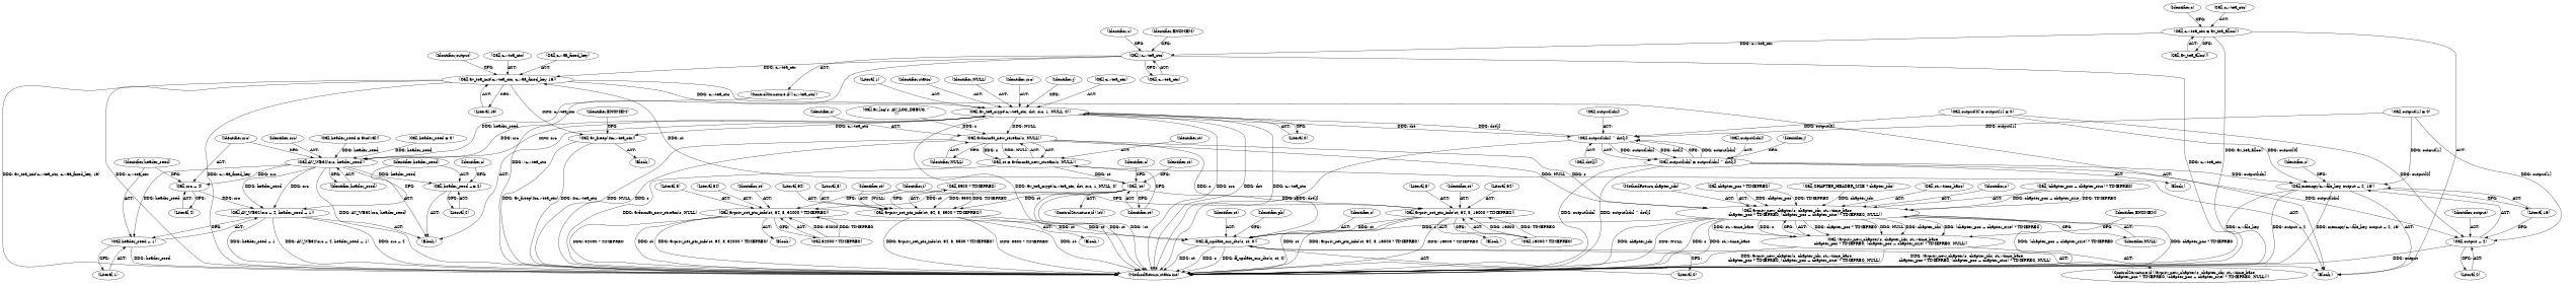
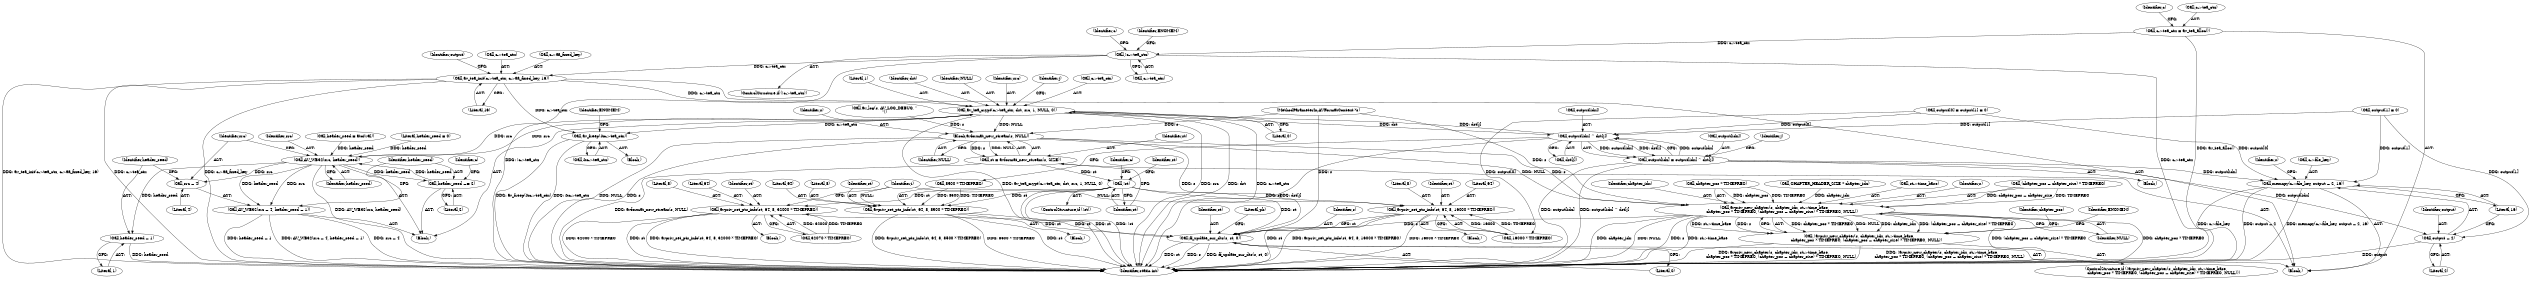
  digraph {
    n1 [label="(Call,av_tea_init(c->tea_ctx, c->aa_fixed_key, 16))"]
    n2 [label="(Call,av_tea_crypt(c->tea_ctx, dst, src, 1, NULL, 0))"]
    n3 [label="(Call,av_freep(&c->tea_ctx))"]
    n4 [label="(Literal,16)"]
-   n5 [label="(MethodReturn,static int)"]
+   n5 [label="(Identifier,static int)"]
    n6 [label="(Block,)"]
    n7 [label="(Call,AV_WB32(src, header_seed))"]
    n8 [label="(Call,output[idx] ^ dst[j])"]
-   n9 [label="(Call,avformat_new_stream(s, NULL))"]
+   n9 [label="(Block,avformat_new_stream(s, NULL))"]
    n10 [label="(Block,)"]
    n11 [label="(Literal,0)"]
    n12 [label="(Block,)"]
+   n13 [label="(Call,&c->tea_ctx)"]
    n14 [label="(Call,!c->tea_ctx)"]
    n15 [label="(ControlStructure,if (!c->tea_ctx))"]
    n16 [label="(Call,c->tea_ctx)"]
    n17 [label="(Call,c->tea_ctx = av_tea_alloc())"]
-   n18 [label="(Call,av_tea_alloc())"]
    n19 [label="(Call,AV_WB32(src + 4, header_seed + 1))"]
    n20 [label="(Call,src + 4)"]
    n21 [label="(Call,header_seed + 1)"]
    n22 [label="(Call,header_seed += 2)"]
    n23 [label="(Identifier,header_seed)"]
    n24 [label="(Call,output[idx] = output[idx] ^ dst[j])"]
    n25 [label="(Call,dst[j])"]
-   n26 [label="(Call,st = avformat_new_stream(s, NULL))"]
+   n26 [label="(Call,st = avformat_new_stream(s, SIZE))"]
    n27 [label="(Call,ff_update_cur_dts(s, st, 0))"]
    n28 [label="(Call,avpriv_new_chapter(s, chapter_idx, st->time_base,\n            chapter_pos * TIMEPREC, (chapter_pos + chapter_size) * TIMEPREC, NULL))"]
    n29 [label="(Identifier,NULL)"]
    n30 [label="(Literal,4)"]
    n31 [label="(Literal,1)"]
    n32 [label="(Literal,2)"]
    n33 [label="(Call,memcpy(c->file_key, output + 2, 16))"]
    n34 [label="(Call,output + 2)"]
    n35 [label="(Block,)"]
    n36 [label="(Literal,16)"]
    n37 [label="(Literal,2)"]
    n38 [label="(Call,!st)"]
    n39 [label="(Literal,0)"]
    n40 [label="(Call,!avpriv_new_chapter(s, chapter_idx, st->time_base,\n            chapter_pos * TIMEPREC, (chapter_pos + chapter_size) * TIMEPREC, NULL))"]
    n41 [label="(Identifier,NULL)"]
    n42 [label="(Call,avpriv_set_pts_info(st, 64, 8, 32000 * TIMEPREC))"]
    n43 [label="(Call,avpriv_set_pts_info(st, 64, 8, 8500 * TIMEPREC))"]
    n44 [label="(Call,avpriv_set_pts_info(st, 64, 8, 16000 * TIMEPREC))"]
    n45 [label="(ControlStructure,if (!st))"]
    n46 [label="(Identifier,st)"]
-   n47 [label="(Call,32000 * TIMEPREC)"]
+   n47 [label="(Call,32070 * TIMEPREC)"]
    n48 [label="(Block,)"]
    n49 [label="(Block,)"]
    n50 [label="(Call,8500 * TIMEPREC)"]
    n51 [label="(Call,16000 * TIMEPREC)"]
    n52 [label="(Block,)"]
    n53 [label="(ControlStructure,if (!avpriv_new_chapter(s, chapter_idx, st->time_base,\n            chapter_pos * TIMEPREC, (chapter_pos + chapter_size) * TIMEPREC, NULL)))"]
    n54 [label="(Literal,8)"]
    n55 [label="(Identifier,s)"]
    n56 [label="(Call,output[idx])"]
    n57 [label="(Call,(chapter_pos + chapter_size) * TIMEPREC)"]
-   n58 [label="(MethodReturn,chapter_idx)"]
+   n58 [label="(Identifier,chapter_idx)"]
    n59 [label="(Identifier,src)"]
+   n60 [label="(MethodParameterIn,AVFormatContext *s)"]
    n61 [label="(Call,chapter_pos * TIMEPREC)"]
    n62 [label="(Identifier,src)"]
    n63 [label="(Identifier,output)"]
    n64 [label="(Identifier,c)"]
    n65 [label="(Identifier,s)"]
    n66 [label="(Identifier,output)"]
+   n67 [label="(Call,c->file_key)"]
    n68 [label="(Literal,64)"]
    n69 [label="(Identifier,st)"]
    n70 [label="(Call,output[idx])"]
    n71 [label="(Identifier,c)"]
    n72 [label="(Identifier,st)"]
    n73 [label="(Identifier,NULL)"]
    n74 [label="(Call,header_seed = atoi(val))"]
    n75 [label="(Identifier,st)"]
    n76 [label="(Call,av_log(s, AV_LOG_DEBUG, \"\n\"))"]
    n77 [label="(Identifier,src)"]
    n78 [label="(Call,output[1] = 0)"]
+   n79 [label="(Identifier,chapter_pos)"]
    n80 [label="(Literal,64)"]
    n81 [label="(Identifier,ENOMEM)"]
    n82 [label="(Call,output[0] = output[1] = 0)"]
    n83 [label="(Call,CHAPTER_HEADER_SIZE * chapter_idx)"]
    n84 [label="(Call,st->time_base)"]
-   n85 [label="(Call,header_seed = 0)"]
+   n85 [label="(Literal,header_seed = 0)"]
    n86 [label="(Identifier,st)"]
    n87 [label="(Identifier,ENOMEM)"]
    n88 [label="(Literal,8)"]
    n89 [label="(Identifier,s)"]
    n90 [label="(Identifier,header_seed)"]
    n91 [label="(Call,c->tea_ctx)"]
    n92 [label="(Call,c->aa_fixed_key)"]
    n93 [label="(Identifier,j)"]
    n94 [label="(Identifier,j)"]
-   n95 [label="(Identifier,pb)"]
+   n95 [label="(Literal,pb)"]
    n96 [label="(Call,c->tea_ctx)"]
    n97 [label="(Identifier,header_seed)"]
    n98 [label="(Identifier,st)"]
    n99 [label="(Literal,1)"]
    n100 [label="(Identifier,s)"]
    n101 [label="(Identifier,c)"]
    n102 [label="(Identifier,st)"]
    n103 [label="(Literal,64)"]
-   n104 [label="(Identifier,static)"]
+   n104 [label="(Identifier,dst)"]
    n105 [label="(Literal,8)"]
    n106 [label="(Identifier,c)"]
    n107 [label="(Identifier,i)"]
    n108 [label="(Call,c->tea_ctx)"]
    n109 [label="(Identifier,ENOMEM)"]
    n1 -> n2 [label="DDG: c->tea_ctx"]
    n1 -> n3 [label="DDG: c->tea_ctx"]
    n1 -> n4 [label="CFG: "]
    n1 -> n5 [label="DDG: av_tea_init(c->tea_ctx, c->aa_fixed_key, 16)"]
    n1 -> n5 [label="DDG: c->tea_ctx"]
    n1 -> n5 [label="DDG: c->aa_fixed_key"]
    n1 -> n6 [label="AST: "]
    n2 -> n3 [label="DDG: c->tea_ctx"]
    n2 -> n5 [label="DDG: av_tea_crypt(c->tea_ctx, dst, src, 1, NULL, 0)"]
    n2 -> n5 [label="DDG: src"]
    n2 -> n5 [label="DDG: dst"]
    n2 -> n5 [label="DDG: c->tea_ctx"]
    n2 -> n7 [label="DDG: src"]
    n2 -> n8 [label="DDG: dst"]
    n2 -> n9 [label="DDG: NULL"]
    n2 -> n10 [label="AST: "]
    n2 -> n11 [label="CFG: "]
    n3 -> n5 [label="DDG: av_freep(&c->tea_ctx)"]
    n3 -> n5 [label="DDG: &c->tea_ctx"]
    n3 -> n12 [label="AST: "]
+   n3 -> n13 [label="CFG: "]
    n4 -> n1 [label="AST: "]
    n7 -> n2 [label="DDG: src"]
    n7 -> n5 [label="DDG: AV_WB32(src, header_seed)"]
    n7 -> n10 [label="AST: "]
    n7 -> n19 [label="DDG: src"]
    n7 -> n19 [label="DDG: header_seed"]
    n7 -> n20 [label="DDG: src"]
    n7 -> n21 [label="DDG: header_seed"]
    n7 -> n22 [label="DDG: header_seed"]
    n7 -> n23 [label="CFG: "]
    n8 -> n2 [label="DDG: dst[j]"]
    n8 -> n5 [label="DDG: dst[j]"]
    n8 -> n24 [label="AST: "]
    n8 -> n24 [label="DDG: output[idx]"]
    n8 -> n24 [label="DDG: dst[j]"]
+   n8 -> n25 [label="CFG: "]
    n9 -> n5 [label="DDG: NULL"]
    n9 -> n5 [label="DDG: s"]
    n9 -> n26 [label="AST: "]
    n9 -> n26 [label="DDG: s"]
    n9 -> n26 [label="DDG: NULL"]
    n9 -> n27 [label="DDG: s"]
    n9 -> n28 [label="DDG: s"]
    n9 -> n28 [label="DDG: NULL"]
    n9 -> n29 [label="CFG: "]
    n11 -> n2 [label="AST: "]
+   n13 -> n3 [label="AST: "]
    n14 -> n1 [label="DDG: c->tea_ctx"]
    n14 -> n5 [label="DDG: c->tea_ctx"]
    n14 -> n5 [label="DDG: !c->tea_ctx"]
    n14 -> n15 [label="AST: "]
    n14 -> n16 [label="CFG: "]
    n16 -> n14 [label="AST: "]
    n17 -> n5 [label="DDG: av_tea_alloc()"]
    n17 -> n6 [label="AST: "]
    n17 -> n14 [label="DDG: c->tea_ctx"]
-   n17 -> n18 [label="CFG: "]
-   n18 -> n17 [label="AST: "]
    n19 -> n5 [label="DDG: header_seed + 1"]
    n19 -> n5 [label="DDG: AV_WB32(src + 4, header_seed + 1)"]
    n19 -> n5 [label="DDG: src + 4"]
    n19 -> n10 [label="AST: "]
-   n19 -> n21 [label="CFG: "]
-   n20 -> n19 [label="DDG: src"]
-   n20 -> n30 [label="CFG: "]
+   n20 -> n19 [label="AST: "]
    n21 -> n5 [label="DDG: header_seed"]
-   n21 -> n19 [label="AST: "]
    n21 -> n31 [label="CFG: "]
-   n15 -> n7 [label="DDG: header_seed"]
+   n22 -> n7 [label="DDG: header_seed"]
    n22 -> n10 [label="AST: "]
    n22 -> n32 [label="CFG: "]
    n23 -> n7 [label="AST: "]
    n24 -> n5 [label="DDG: output[idx]"]
    n24 -> n5 [label="DDG: output[idx] ^ dst[j]"]
    n24 -> n8 [label="CFG: "]
    n24 -> n8 [label="DDG: output[idx]"]
    n24 -> n33 [label="DDG: output[idx]"]
    n24 -> n34 [label="DDG: output[idx]"]
    n24 -> n35 [label="AST: "]
    n25 -> n8 [label="AST: "]
    n26 -> n5 [label="DDG: avformat_new_stream(s, NULL)"]
    n26 -> n6 [label="AST: "]
    n26 -> n9 [label="AST: "]
    n26 -> n38 [label="DDG: st"]
    n27 -> n5 [label="DDG: s"]
    n27 -> n5 [label="DDG: ff_update_cur_dts(s, st, 0)"]
    n27 -> n5 [label="DDG: st"]
    n27 -> n6 [label="AST: "]
    n27 -> n39 [label="CFG: "]
    n28 -> n5 [label="DDG: s"]
    n28 -> n5 [label="DDG: st->time_base"]
    n28 -> n5 [label="DDG: (chapter_pos + chapter_size) * TIMEPREC"]
    n28 -> n5 [label="DDG: chapter_pos * TIMEPREC"]
    n28 -> n5 [label="DDG: chapter_idx"]
    n28 -> n5 [label="DDG: NULL"]
    n28 -> n27 [label="DDG: s"]
    n28 -> n40 [label="AST: "]
    n28 -> n40 [label="DDG: chapter_pos * TIMEPREC"]
    n28 -> n40 [label="DDG: NULL"]
    n28 -> n40 [label="DDG: chapter_idx"]
    n28 -> n40 [label="DDG: (chapter_pos + chapter_size) * TIMEPREC"]
    n28 -> n40 [label="DDG: st->time_base"]
    n28 -> n40 [label="DDG: s"]
    n28 -> n41 [label="CFG: "]
    n29 -> n9 [label="AST: "]
    n30 -> n20 [label="AST: "]
    n31 -> n21 [label="AST: "]
    n32 -> n22 [label="AST: "]
    n33 -> n5 [label="DDG: memcpy(c->file_key, output + 2, 16)"]
    n33 -> n5 [label="DDG: c->file_key"]
    n33 -> n5 [label="DDG: output + 2"]
    n33 -> n6 [label="AST: "]
    n33 -> n36 [label="CFG: "]
    n34 -> n5 [label="DDG: output"]
    n34 -> n33 [label="AST: "]
    n34 -> n37 [label="CFG: "]
    n36 -> n33 [label="AST: "]
    n36 -> n34 [label="CFG: "]
    n37 -> n34 [label="AST: "]
    n38 -> n5 [label="DDG: !st"]
    n38 -> n5 [label="DDG: st"]
-   n38 -> n1 [label="DDG: st"]
+   n38 -> n27 [label="DDG: st"]
    n38 -> n42 [label="DDG: st"]
    n38 -> n43 [label="DDG: st"]
    n38 -> n44 [label="DDG: st"]
    n38 -> n45 [label="AST: "]
    n38 -> n46 [label="CFG: "]
    n39 -> n27 [label="AST: "]
    n40 -> n5 [label="DDG: avpriv_new_chapter(s, chapter_idx, st->time_base,\n            chapter_pos * TIMEPREC, (chapter_pos + chapter_size) * TIMEPREC, NULL)"]
    n40 -> n5 [label="DDG: !avpriv_new_chapter(s, chapter_idx, st->time_base,\n            chapter_pos * TIMEPREC, (chapter_pos + chapter_size) * TIMEPREC, NULL)"]
    n40 -> n28 [label="CFG: "]
    n40 -> n53 [label="AST: "]
    n41 -> n28 [label="AST: "]
    n42 -> n5 [label="DDG: avpriv_set_pts_info(st, 64, 8, 32000 * TIMEPREC)"]
    n42 -> n5 [label="DDG: 32000 * TIMEPREC"]
    n42 -> n5 [label="DDG: st"]
    n42 -> n27 [label="DDG: st"]
    n42 -> n47 [label="CFG: "]
    n42 -> n48 [label="AST: "]
    n43 -> n5 [label="DDG: st"]
    n43 -> n5 [label="DDG: avpriv_set_pts_info(st, 64, 8, 8500 * TIMEPREC)"]
    n43 -> n5 [label="DDG: 8500 * TIMEPREC"]
    n43 -> n27 [label="DDG: st"]
    n43 -> n49 [label="AST: "]
-   n43 -> n50 [label="CFG: "]
+   n8 -> n50 [label="CFG: "]
    n44 -> n5 [label="DDG: st"]
    n44 -> n5 [label="DDG: avpriv_set_pts_info(st, 64, 8, 16000 * TIMEPREC)"]
    n44 -> n5 [label="DDG: 16000 * TIMEPREC"]
-   n44 -> n27 [label="DDG: st"]
+   n44 -> n27 [label="CFG: st"]
    n44 -> n51 [label="CFG: "]
    n44 -> n52 [label="AST: "]
    n46 -> n26 [label="CFG: "]
    n46 -> n38 [label="AST: "]
    n47 -> n42 [label="AST: "]
    n47 -> n42 [label="DDG: 32000"]
    n47 -> n42 [label="DDG: TIMEPREC"]
    n50 -> n43 [label="AST: "]
    n50 -> n43 [label="DDG: 8500"]
    n50 -> n43 [label="DDG: TIMEPREC"]
    n51 -> n44 [label="AST: "]
    n51 -> n44 [label="DDG: 16000"]
    n51 -> n44 [label="DDG: TIMEPREC"]
    n54 -> n44 [label="AST: "]
    n55 -> n27 [label="AST: "]
    n56 -> n24 [label="AST: "]
    n57 -> n28 [label="AST: "]
    n57 -> n28 [label="DDG: chapter_pos + chapter_size"]
    n57 -> n28 [label="DDG: TIMEPREC"]
    n58 -> n28 [label="AST: "]
    n59 -> n7 [label="AST: "]
+   n60 -> n9 [label="DDG: s"]
+   n60 -> n27 [label="DDG: s"]
+   n60 -> n28 [label="DDG: s"]
    n61 -> n28 [label="AST: "]
    n61 -> n28 [label="DDG: chapter_pos"]
    n61 -> n28 [label="DDG: TIMEPREC"]
    n62 -> n7 [label="CFG: "]
    n62 -> n20 [label="AST: "]
    n63 -> n1 [label="CFG: "]
    n64 -> n22 [label="CFG: "]
    n65 -> n9 [label="AST: "]
    n66 -> n34 [label="AST: "]
+   n67 -> n33 [label="AST: "]
    n68 -> n42 [label="AST: "]
    n69 -> n44 [label="AST: "]
    n70 -> n8 [label="AST: "]
    n71 -> n14 [label="CFG: "]
    n72 -> n26 [label="AST: "]
    n73 -> n2 [label="AST: "]
    n74 -> n7 [label="DDG: header_seed"]
    n75 -> n38 [label="CFG: "]
    n76 -> n9 [label="DDG: s"]
    n77 -> n2 [label="AST: "]
    n78 -> n8 [label="DDG: output[1]"]
    n78 -> n33 [label="DDG: output[1]"]
    n78 -> n34 [label="DDG: output[1]"]
+   n79 -> n40 [label="CFG: "]
    n80 -> n43 [label="AST: "]
    n81 -> n3 [label="CFG: "]
    n82 -> n8 [label="DDG: output[0]"]
    n82 -> n33 [label="DDG: output[0]"]
-   n82 -> n34 [label="DDG: output[0]"]
+   n82 -> n51 [label="DDG: output[0]"]
    n83 -> n28 [label="DDG: chapter_idx"]
    n84 -> n28 [label="AST: "]
    n85 -> n7 [label="DDG: header_seed"]
    n86 -> n27 [label="AST: "]
    n87 -> n40 [label="CFG: "]
    n88 -> n43 [label="AST: "]
    n89 -> n33 [label="CFG: "]
    n90 -> n20 [label="CFG: "]
    n90 -> n21 [label="AST: "]
    n91 -> n1 [label="AST: "]
    n92 -> n1 [label="AST: "]
    n93 -> n2 [label="CFG: "]
    n94 -> n24 [label="CFG: "]
    n95 -> n27 [label="CFG: "]
    n96 -> n2 [label="AST: "]
    n97 -> n19 [label="CFG: "]
    n97 -> n22 [label="AST: "]
    n98 -> n42 [label="AST: "]
    n99 -> n2 [label="AST: "]
    n100 -> n28 [label="AST: "]
    n101 -> n17 [label="CFG: "]
    n102 -> n43 [label="AST: "]
    n103 -> n44 [label="AST: "]
    n104 -> n2 [label="AST: "]
    n105 -> n42 [label="AST: "]
    n106 -> n38 [label="CFG: "]
    n107 -> n42 [label="CFG: "]
    n107 -> n43 [label="NULL: "]
-   n107 -> n44 [label="CFG: "]
+   n107 -> n44 [label="NULL: "]
    n108 -> n17 [label="AST: "]
    n109 -> n14 [label="CFG: "]
  }
